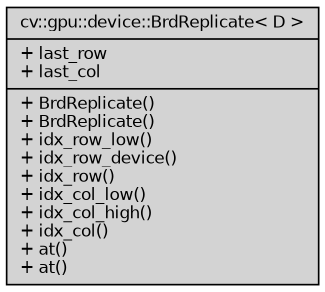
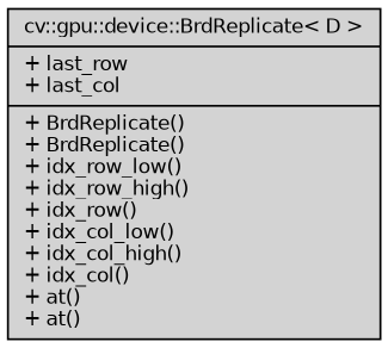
  digraph {
-   n1 [color=black fillcolor=lightgrey fontcolor=black fontname=Helvetica fontsize=10 height=0.2 label="{cv::gpu::device::BrdReplicate\< D \>\n|+ last_row\l+ last_col\l|+ BrdReplicate()\l+ BrdReplicate()\l+ idx_row_low()\l+ idx_row_device()\l+ idx_row()\l+ idx_col_low()\l+ idx_col_high()\l+ idx_col()\l+ at()\l+ at()\l}" shape=record style=filled width=0.4]
+   n1 [color=black fillcolor=lightgrey fontcolor=black fontname=Helvetica fontsize=10 height=0.2 label="{cv::gpu::device::BrdReplicate\< D \>\n|+ last_row\l+ last_col\l|+ BrdReplicate()\l+ BrdReplicate()\l+ idx_row_low()\l+ idx_row_high()\l+ idx_row()\l+ idx_col_low()\l+ idx_col_high()\l+ idx_col()\l+ at()\l+ at()\l}" shape=record style=filled width=0.4]
  }
